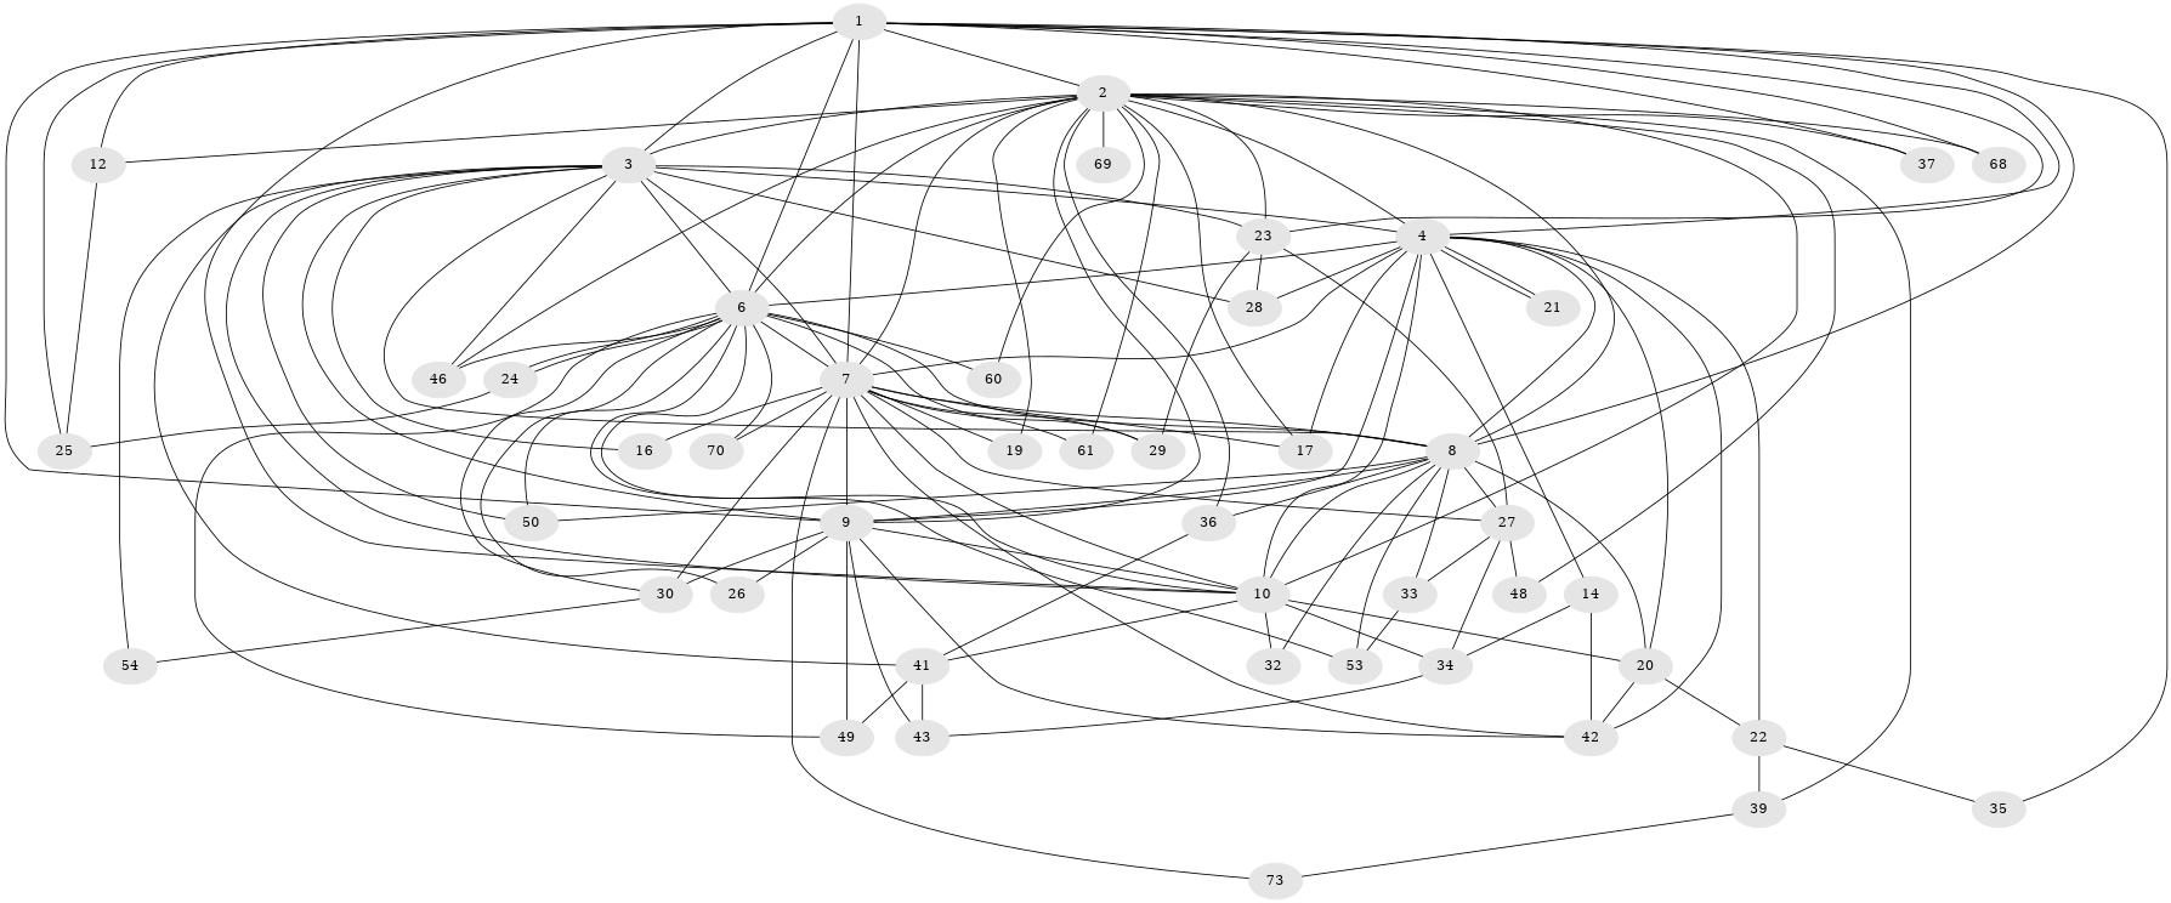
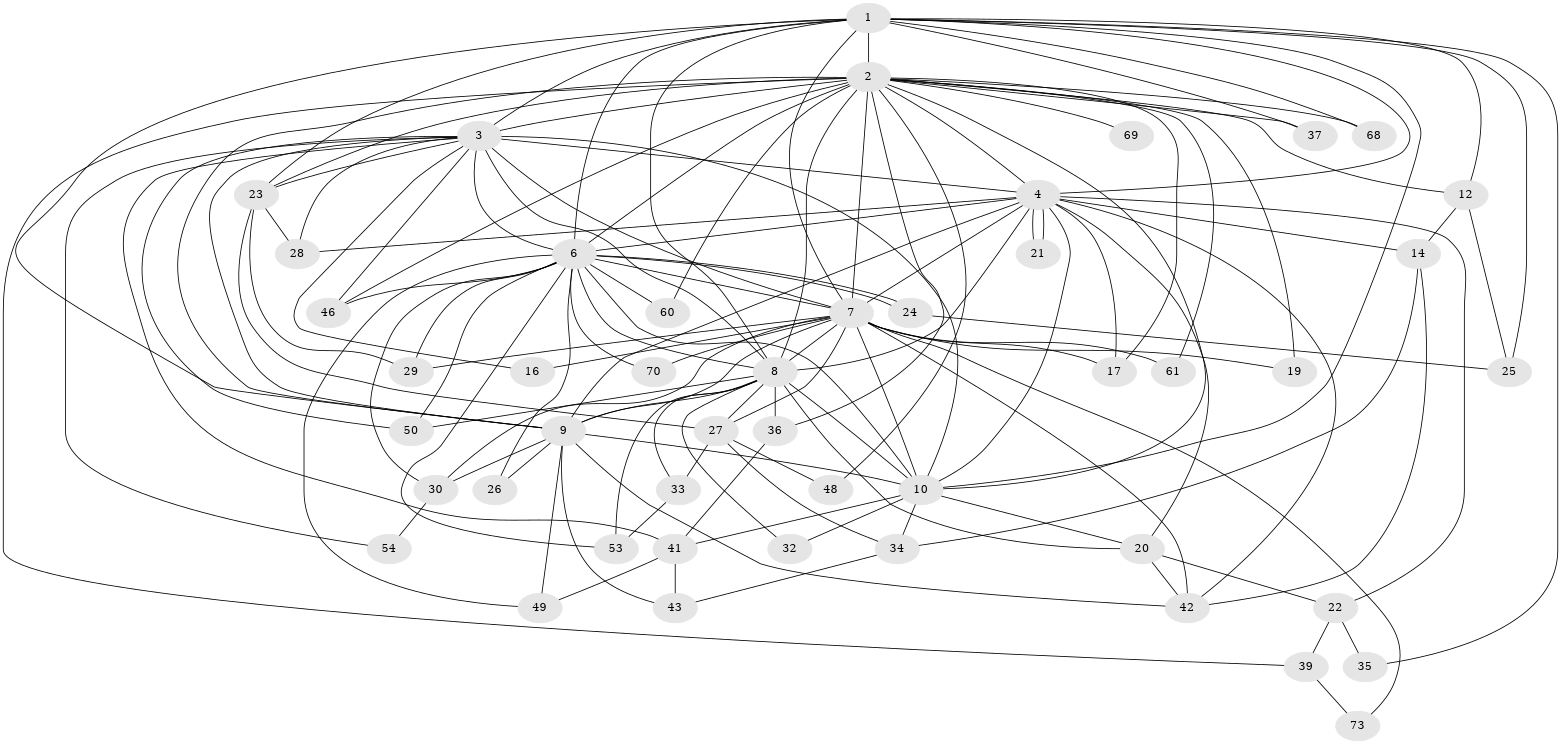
  graph {
    node [color=gray90 style=filled]
    1 [super="+13"]
    2 [super="+5"]
    3 [super="+38"]
    4 [super="+66"]
    6 [super="+65"]
    7 [super="+11"]
    8 [super="+15"]
    9 [super="+18"]
    10 [super="+67"]
    12
    23 [super="+40"]
    25 [super="+72"]
    35
    37
    68
    17
    19
    36
    39
    46 [super="+58"]
    48
    60
    61 [super="+71"]
    69
    16
    28 [super="+31"]
    41 [super="+52"]
    50
    54
    14 [super="+63"]
    20 [super="+55"]
    21
    22
    42 [super="+59"]
    24
    26
    29 [super="+62"]
    49 [super="+51"]
    53 [super="+56"]
    70
    30 [super="+47"]
    27 [super="+64"]
    73
    32
    33
    43 [super="+44"]
    34 [super="+57"]
    1 -- 2 [weight=2]
    1 -- 3 [weight=2]
    1 -- 4
    1 -- 6
    1 -- 7 [weight=2]
    1 -- 8
    1 -- 9
    1 -- 10
    1 -- 12
    1 -- 23
    1 -- 25
    1 -- 35
    1 -- 37
    1 -- 68
    2 -- 3 [weight=2]
    2 -- 4 [weight=2]
    2 -- 6 [weight=2]
    2 -- 7 [weight=2]
    2 -- 8 [weight=2]
    2 -- 9 [weight=3]
    2 -- 10 [weight=2]
    2 -- 12
    2 -- 23
    2 -- 37
    2 -- 68
    2 -- 17
    2 -- 19
    2 -- 36
    2 -- 39
    2 -- 46
    2 -- 48
    2 -- 60
    2 -- 61 [weight=2]
    2 -- 69 [weight=2]
    3 -- 4
    3 -- 6
    3 -- 7 [weight=2]
    3 -- 8
    3 -- 9
    3 -- 10
    3 -- 23
    3 -- 46
    3 -- 16
    3 -- 28
    3 -- 41
    3 -- 50
    3 -- 54
    4 -- 6
    4 -- 7
    4 -- 8
    4 -- 9
    4 -- 10
    4 -- 17
    4 -- 28
    4 -- 14
    4 -- 20
    4 -- 21
    4 -- 21
    4 -- 22
    4 -- 42
    6 -- 7
    6 -- 8 [weight=2]
    6 -- 10
    6 -- 46
    6 -- 60
    6 -- 50
    6 -- 24
    6 -- 24
    6 -- 26
    6 -- 29
    6 -- 49
    6 -- 53
    6 -- 70
    6 -- 30
    7 -- 8
    7 -- 9
    7 -- 10
    7 -- 17
    7 -- 19
    7 -- 61
    7 -- 16
    7 -- 42
    7 -- 29
    7 -- 70
    7 -- 30
    7 -- 27
    7 -- 73
    8 -- 9
    8 -- 10
    8 -- 36
    8 -- 50
    8 -- 20
    8 -- 53
    8 -- 27
    8 -- 32
    8 -- 33
    9 -- 10
    9 -- 42
    9 -- 26
    9 -- 49
    9 -- 30 [weight=2]
    9 -- 43
    10 -- 41
    10 -- 20
    10 -- 32
    10 -- 34
    12 -- 25
+   12 -- 14
    23 -- 28
    23 -- 29
    23 -- 27
    36 -- 41
    39 -- 73
    41 -- 49
    41 -- 43
    14 -- 42
    14 -- 34
    20 -- 22
    20 -- 42
    22 -- 35
    22 -- 39
    24 -- 25
    30 -- 54
    27 -- 48
    27 -- 33
    27 -- 34
    33 -- 53
    34 -- 43
  }
